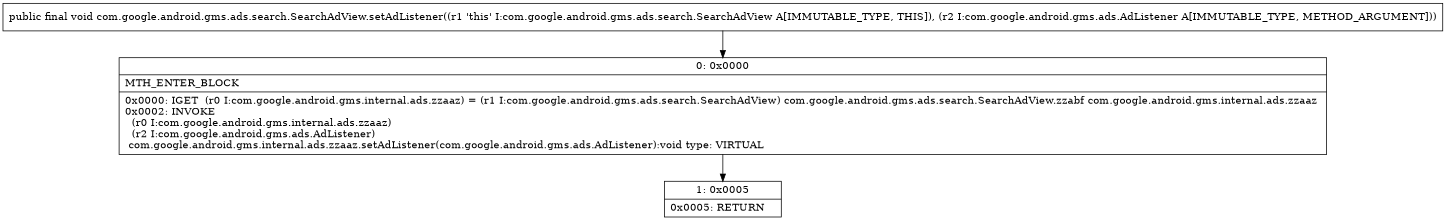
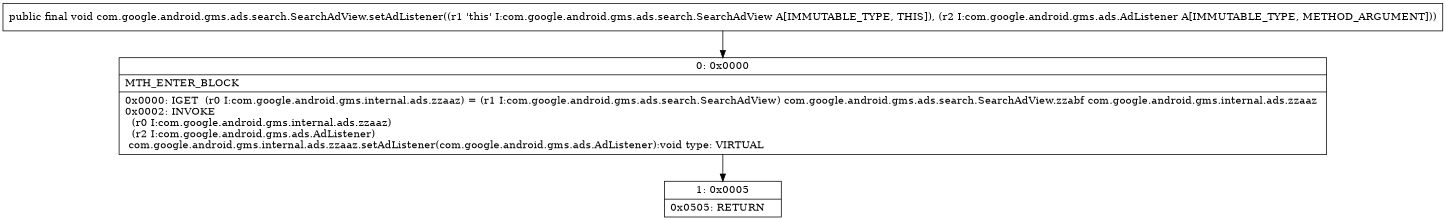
  digraph {
    node [shape=record]
    n1 [label="{0\:\ 0x0000|MTH_ENTER_BLOCK\l|0x0000: IGET  (r0 I:com.google.android.gms.internal.ads.zzaaz) = (r1 I:com.google.android.gms.ads.search.SearchAdView) com.google.android.gms.ads.search.SearchAdView.zzabf com.google.android.gms.internal.ads.zzaaz \l0x0002: INVOKE  \l  (r0 I:com.google.android.gms.internal.ads.zzaaz)\l  (r2 I:com.google.android.gms.ads.AdListener)\l com.google.android.gms.internal.ads.zzaaz.setAdListener(com.google.android.gms.ads.AdListener):void type: VIRTUAL \l}"]
-   n2 [label="{1\:\ 0x0005|0x0005: RETURN   \l}"]
+   n2 [label="{1\:\ 0x0005|0x0505: RETURN   \l}"]
    n3 [label="{public final void com.google.android.gms.ads.search.SearchAdView.setAdListener((r1 'this' I:com.google.android.gms.ads.search.SearchAdView A[IMMUTABLE_TYPE, THIS]), (r2 I:com.google.android.gms.ads.AdListener A[IMMUTABLE_TYPE, METHOD_ARGUMENT])) }"]
    n1 -> n2
    n3 -> n1
  }
